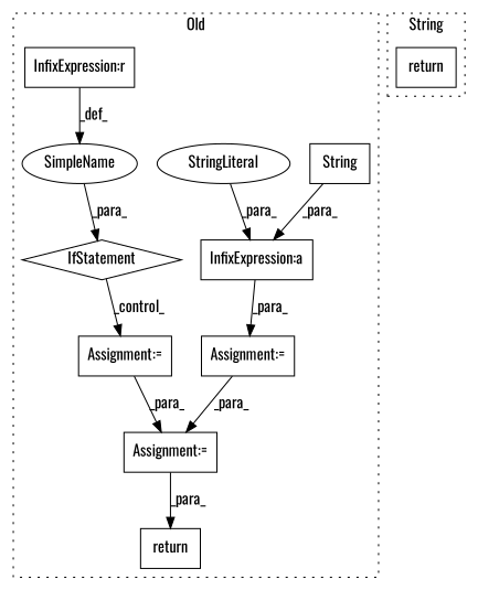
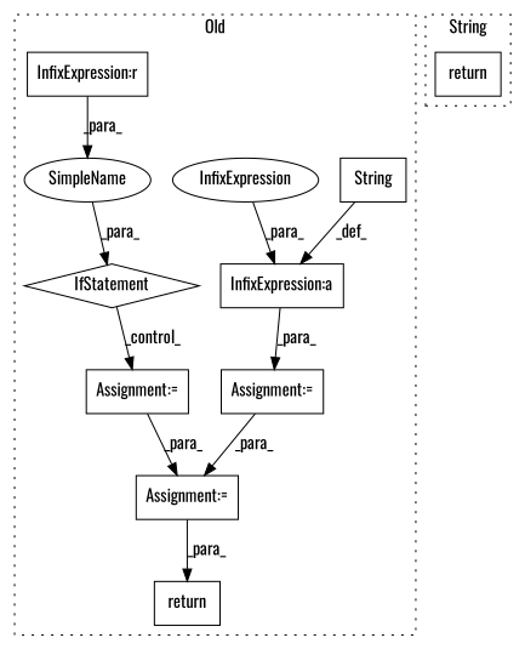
  digraph {
    fontname=Oswald
    node [a=7 fontname=Oswald l=1 shape=box]
    edge [fontname=Oswald]
    n1 [a=32 l="7,1" label=String s="1167,1186"]
    n2 [a=41 l=7 label=return s=3470]
    n3 [label="Assignment:=" s=1408]
    n4 [label="Assignment:=" s=1165]
    n5 [a=27 l=3 label="InfixExpression:a" s=1187]
-   n6 [a=45 l=20 label=StringLiteral s=1190 shape=ellipse]
+   n6 [a=45 l=20 label=InfixExpression s=1190 shape=ellipse]
    n7 [a=25 l="4,2" label=IfStatement s="1229,1257" shape=diamond]
    n8 [a=42 label=SimpleName shape=ellipse l=""]
    n9 [label="Assignment:=" s=1771]
    n10 [a=27 l=4 label="InfixExpression:r" s=1243]
    n11 [a=41 l=7 label=return s=2659]
    subgraph cluster_1 {
      label=Old
      style=dotted
      n1
      n2
      n3
      n4
      n5
      n6
      n7
      n8
      n9
      n10
    }
    subgraph cluster_2 {
      label=String
      style=dotted
      n11
    }
-   n1 -> n5 [label=_para_]
+   n1 -> n5 [label=_def_]
    n3 -> n9 [label=_para_]
    n4 -> n9 [label=_para_]
    n5 -> n4 [label=_para_]
    n6 -> n5 [label=_para_]
    n7 -> n3 [label=_control_]
    n8 -> n7 [label=_para_]
    n9 -> n2 [label=_para_]
-   n10 -> n8 [label=_def_]
+   n10 -> n8 [label=_para_]
  }
